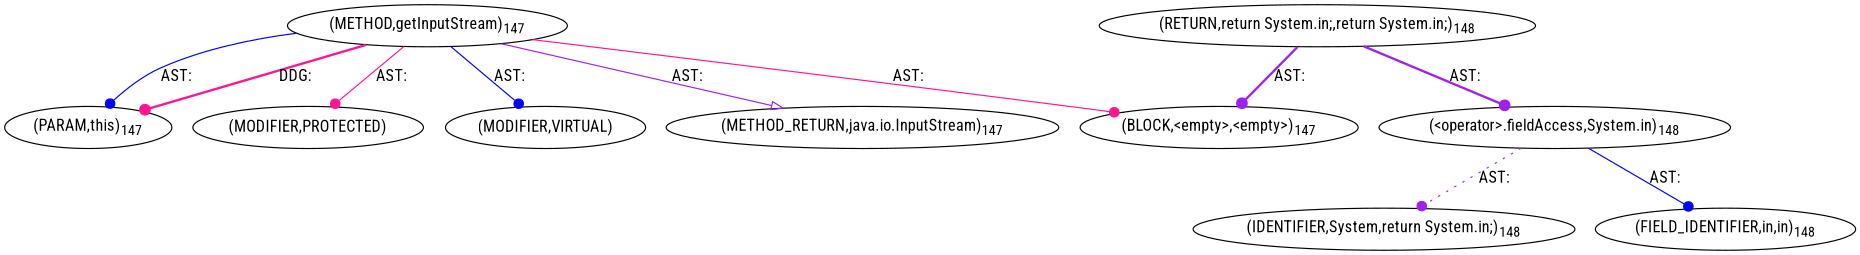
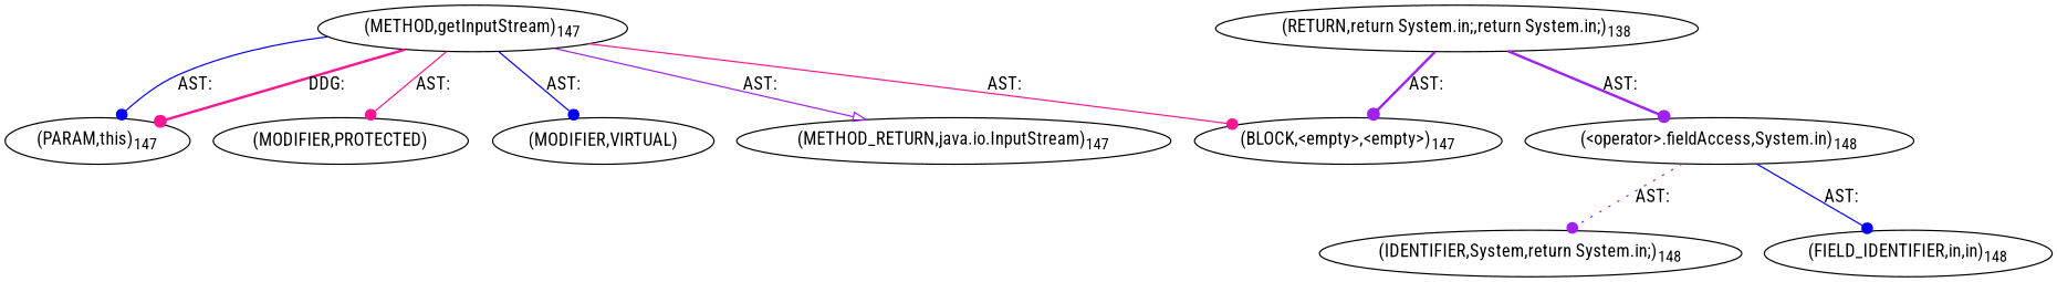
  digraph {
    fontname="Roboto Condensed"
    node [fontname="Roboto Condensed"]
    edge [arrowhead=dot color=purple fontname="Roboto Condensed" style=solid]
    n1 [label=<(METHOD,getInputStream)<SUB>147</SUB>>]
    n2 [label=<(PARAM,this)<SUB>147</SUB>>]
    n3 [label=<(BLOCK,&lt;empty&gt;,&lt;empty&gt;)<SUB>147</SUB>>]
    n4 [label=<(MODIFIER,PROTECTED)>]
    n5 [label=<(MODIFIER,VIRTUAL)>]
    n6 [label=<(METHOD_RETURN,java.io.InputStream)<SUB>147</SUB>>]
-   n7 [label=<(RETURN,return System.in;,return System.in;)<SUB>148</SUB>>]
+   n7 [label=<(RETURN,return System.in;,return System.in;)<SUB>138</SUB>>]
    n8 [label=<(&lt;operator&gt;.fieldAccess,System.in)<SUB>148</SUB>>]
    n9 [label=<(IDENTIFIER,System,return System.in;)<SUB>148</SUB>>]
    n10 [label=<(FIELD_IDENTIFIER,in,in)<SUB>148</SUB>>]
    n1 -> n2 [color=blue label="AST: "]
    n1 -> n2 [color=deeppink label="DDG: " style=bold]
    n1 -> n3 [color=deeppink label="AST: "]
    n1 -> n4 [color=deeppink label="AST: "]
    n1 -> n5 [color=blue label="AST: "]
    n1 -> n6 [arrowhead=onormal label="AST: "]
    n7 -> n3 [label="AST: " style=bold]
    n7 -> n8 [label="AST: " style=bold]
    n8 -> n9 [label="AST: " style=dotted]
    n8 -> n10 [color=blue label="AST: "]
  }
